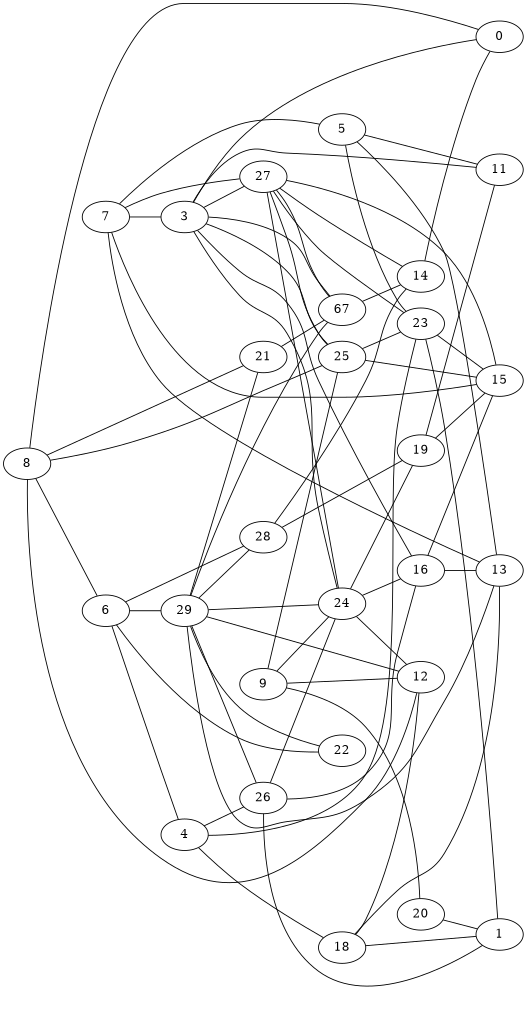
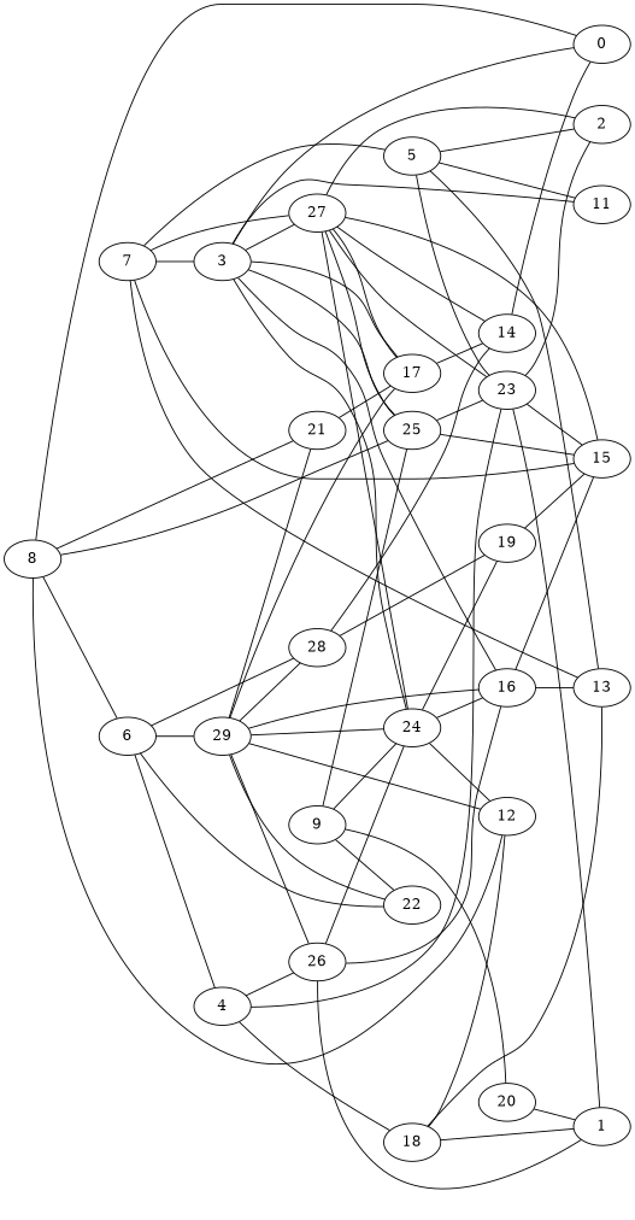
  digraph {
    rankdir=LR
    edge [color=black dir=none]
    9
    22
    20
    24
    25
    1
    16
    12
    19
    15
    23
    13
    11
    18
    26
    28
    14
    0
    7
    3
    5
    27
-   17 [label=67]
+   17
+   2
    29
    21
    6
    4
    8
    subgraph sub_1 {
      9
      22
      20
      24
      25
      1
      16
      12
      19
      15
      23
      13
      11
      18
      26
      28
      14
      0
      7
      3
      5
      27
      17
+     2
      29
      21
      6
      4
      8
    }
-   9 -> 12
+   9 -> 22
    9 -> 20
    9 -> 24
    9 -> 25
    20 -> 1
    24 -> 16
    24 -> 12
    24 -> 19
    25 -> 15
    25 -> 23
    16 -> 15
    16 -> 13
    19 -> 15
-   19 -> 11
    23 -> 1
    23 -> 15
+   23 -> 2
    18 -> 1
    18 -> 12
    18 -> 13
    26 -> 24
    26 -> 1
    26 -> 16
    28 -> 19
    28 -> 14
    14 -> 0
    7 -> 15
    7 -> 13
    7 -> 3
    7 -> 5
    7 -> 27
    3 -> 24
    3 -> 25
    3 -> 16
    3 -> 11
    3 -> 0
    3 -> 27
    3 -> 17
    5 -> 23
    5 -> 13
    5 -> 11
+   5 -> 2
    27 -> 24
    27 -> 25
    27 -> 15
    27 -> 23
    27 -> 14
    27 -> 17
+   27 -> 2
    17 -> 14
    29 -> 22
    29 -> 24
    29 -> 12
-   29 -> 13
+   29 -> 16
    29 -> 26
    29 -> 28
    29 -> 17
    29 -> 21
    21 -> 17
    6 -> 22
    6 -> 28
    6 -> 29
    6 -> 4
    4 -> 23
    4 -> 18
    4 -> 26
    8 -> 25
    8 -> 12
    8 -> 0
    8 -> 21
    8 -> 6
  }
